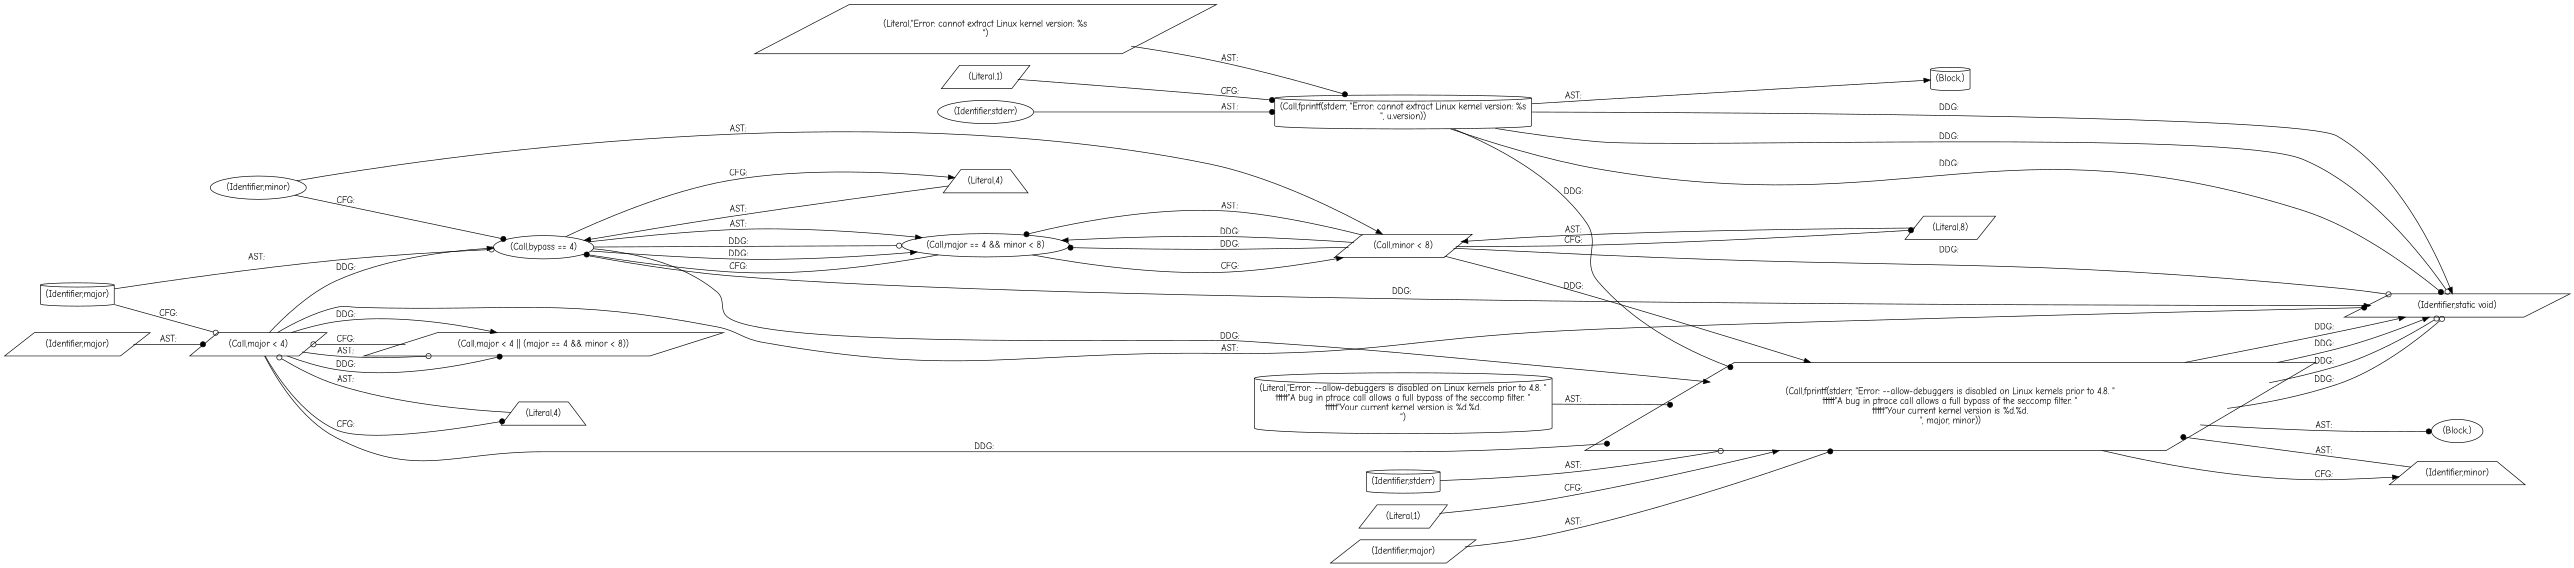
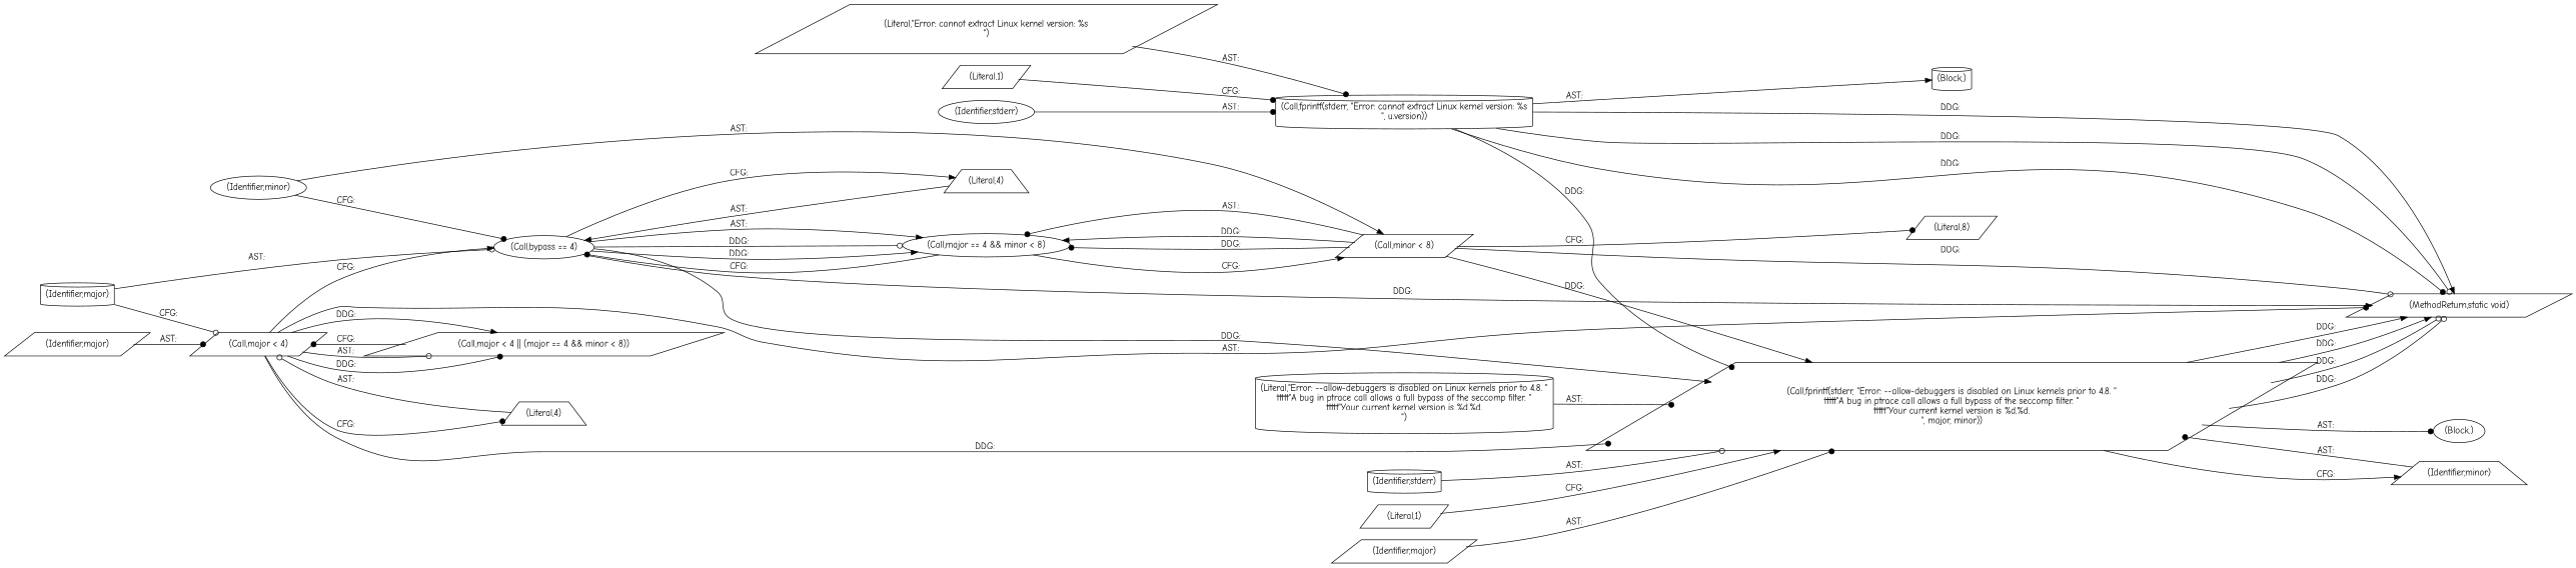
  digraph {
    fontname="Comic Neue"
    rankdir=LR
    node [fontname="Comic Neue" shape=parallelogram]
    edge [arrowhead=dot fontname="Comic Neue"]
    n1 [label="(Call,fprintf(stderr, \"Error: --allow-debuggers is disabled on Linux kernels prior to 4.8. \"\n\t\t\t\t\t\"A bug in ptrace call allows a full bypass of the seccomp filter. \"\n\t\t\t\t\t\"Your current kernel version is %d.%d.\n\", major, minor))"]
    n2 [label="(Block,)" shape=ellipse]
-   n3 [label="(Identifier,static void)"]
+   n3 [label="(MethodReturn,static void)"]
    n4 [label="(Identifier,minor)" shape=trapezium]
    n5 [label="(Call,fprintf(stderr, \"Error: cannot extract Linux kernel version: %s\n\", u.version))" shape=cylinder]
    n6 [label="(Block,)" shape=cylinder]
    n7 [label="(Call,bypass == 4)" shape=ellipse]
    n8 [label="(Literal,4)" shape=trapezium]
    n9 [label="(Call,major == 4 && minor < 8)" shape=ellipse]
    n10 [label="(Call,minor < 8)"]
    n11 [label="(Call,major < 4)"]
    n12 [label="(Call,major < 4 || (major == 4 && minor < 8))"]
    n13 [label="(Literal,4)" shape=trapezium]
    n14 [label="(Literal,8)"]
    n15 [label="(Literal,1)"]
    n16 [label="(Literal,1)"]
    n17 [label="(Identifier,major)" shape=cylinder]
    n18 [label="(Identifier,major)"]
    n19 [label="(Identifier,stderr)" shape=ellipse]
    n20 [label="(Literal,\"Error: --allow-debuggers is disabled on Linux kernels prior to 4.8. \"\n\t\t\t\t\t\"A bug in ptrace call allows a full bypass of the seccomp filter. \"\n\t\t\t\t\t\"Your current kernel version is %d.%d.\n\")" shape=cylinder]
    n21 [label="(Identifier,minor)" shape=ellipse]
    n22 [label="(Literal,\"Error: cannot extract Linux kernel version: %s\n\")"]
    n23 [label="(Identifier,major)"]
    n24 [label="(Identifier,stderr)" shape=cylinder]
    n1 -> n2 [label="AST: "]
    n1 -> n3 [arrowhead=normal label="DDG: "]
    n1 -> n3 [arrowhead=normal label="DDG: "]
    n1 -> n3 [arrowhead=odot label="DDG: "]
    n1 -> n3 [arrowhead=odot label="DDG: "]
    n1 -> n4 [arrowhead=normal label="CFG: "]
    n4 -> n1 [label="AST: "]
    n5 -> n1 [label="DDG: "]
    n5 -> n3 [label="DDG: "]
    n5 -> n3 [arrowhead=normal label="DDG: "]
    n5 -> n3 [arrowhead=odot label="DDG: "]
    n5 -> n6 [arrowhead=normal label="AST: "]
    n7 -> n1 [arrowhead=normal label="DDG: "]
    n7 -> n3 [arrowhead=normal label="DDG: "]
    n7 -> n8 [arrowhead=normal label="CFG: "]
    n7 -> n9 [arrowhead=normal label="AST: "]
    n7 -> n9 [arrowhead=odot label="DDG: "]
    n7 -> n9 [arrowhead=normal label="DDG: "]
    n8 -> n7 [arrowhead=normal label="AST: "]
    n9 -> n7 [label="CFG: "]
    n9 -> n10 [arrowhead=normal label="CFG: "]
    n10 -> n1 [arrowhead=normal label="DDG: "]
    n10 -> n3 [arrowhead=odot label="DDG: "]
    n10 -> n9 [label="AST: "]
    n10 -> n9 [arrowhead=normal label="DDG: "]
    n10 -> n9 [label="DDG: "]
    n10 -> n14 [label="CFG: "]
    n11 -> n1 [label="DDG: "]
    n11 -> n3 [label="AST: "]
-   n11 -> n7 [arrowhead=normal label="DDG: "]
+   n11 -> n7 [arrowhead=normal label="CFG: "]
    n11 -> n12 [arrowhead=odot label="AST: "]
    n11 -> n12 [label="DDG: "]
    n11 -> n12 [arrowhead=normal label="DDG: "]
    n11 -> n13 [label="CFG: "]
-   n12 -> n11 [arrowhead=odot label="CFG: "]
+   n12 -> n11 [label="CFG: "]
    n13 -> n11 [arrowhead=odot label="AST: "]
-   n14 -> n10 [arrowhead=normal label="AST: "]
    n15 -> n5 [label="CFG: "]
    n16 -> n1 [arrowhead=normal label="CFG: "]
    n17 -> n7 [arrowhead=odot label="AST: "]
    n17 -> n11 [arrowhead=odot label="CFG: "]
    n18 -> n1 [label="AST: "]
    n19 -> n5 [label="AST: "]
    n20 -> n1 [label="AST: "]
    n21 -> n7 [label="CFG: "]
    n21 -> n10 [arrowhead=normal label="AST: "]
    n22 -> n5 [label="AST: "]
    n23 -> n11 [label="AST: "]
    n24 -> n1 [arrowhead=odot label="AST: "]
  }
